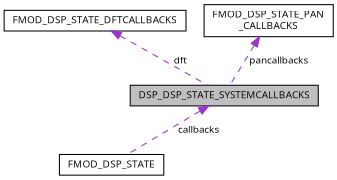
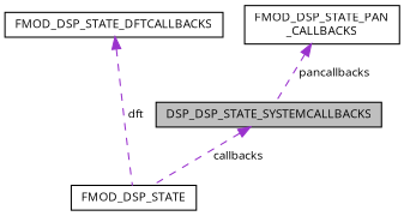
  digraph {
    fontname="Open Sans"
    node [color=black fillcolor=white fontname="Open Sans" fontsize=10 shape=record style=filled]
    edge [color=darkorchid3 dir=back fontname="Open Sans" fontsize=10 labelfontname=Helvetica labelfontsize=10 style=dashed]
    n1 [fillcolor=grey75 fontcolor=black height=0.2 label=DSP_DSP_STATE_SYSTEMCALLBACKS width=0.4]
    n2 [height=0.2 label=FMOD_DSP_STATE width=0.4]
    n3 [height=0.2 label=FMOD_DSP_STATE_DFTCALLBACKS width=0.4]
    n4 [height=0.2 label="FMOD_DSP_STATE_PAN\l_CALLBACKS" width=0.4]
    n1 -> n2 [label=" callbacks"]
-   n3 -> n1 [label=" dft"]
+   n3 -> n2 [label=" dft"]
    n4 -> n1 [label=" pancallbacks"]
  }
